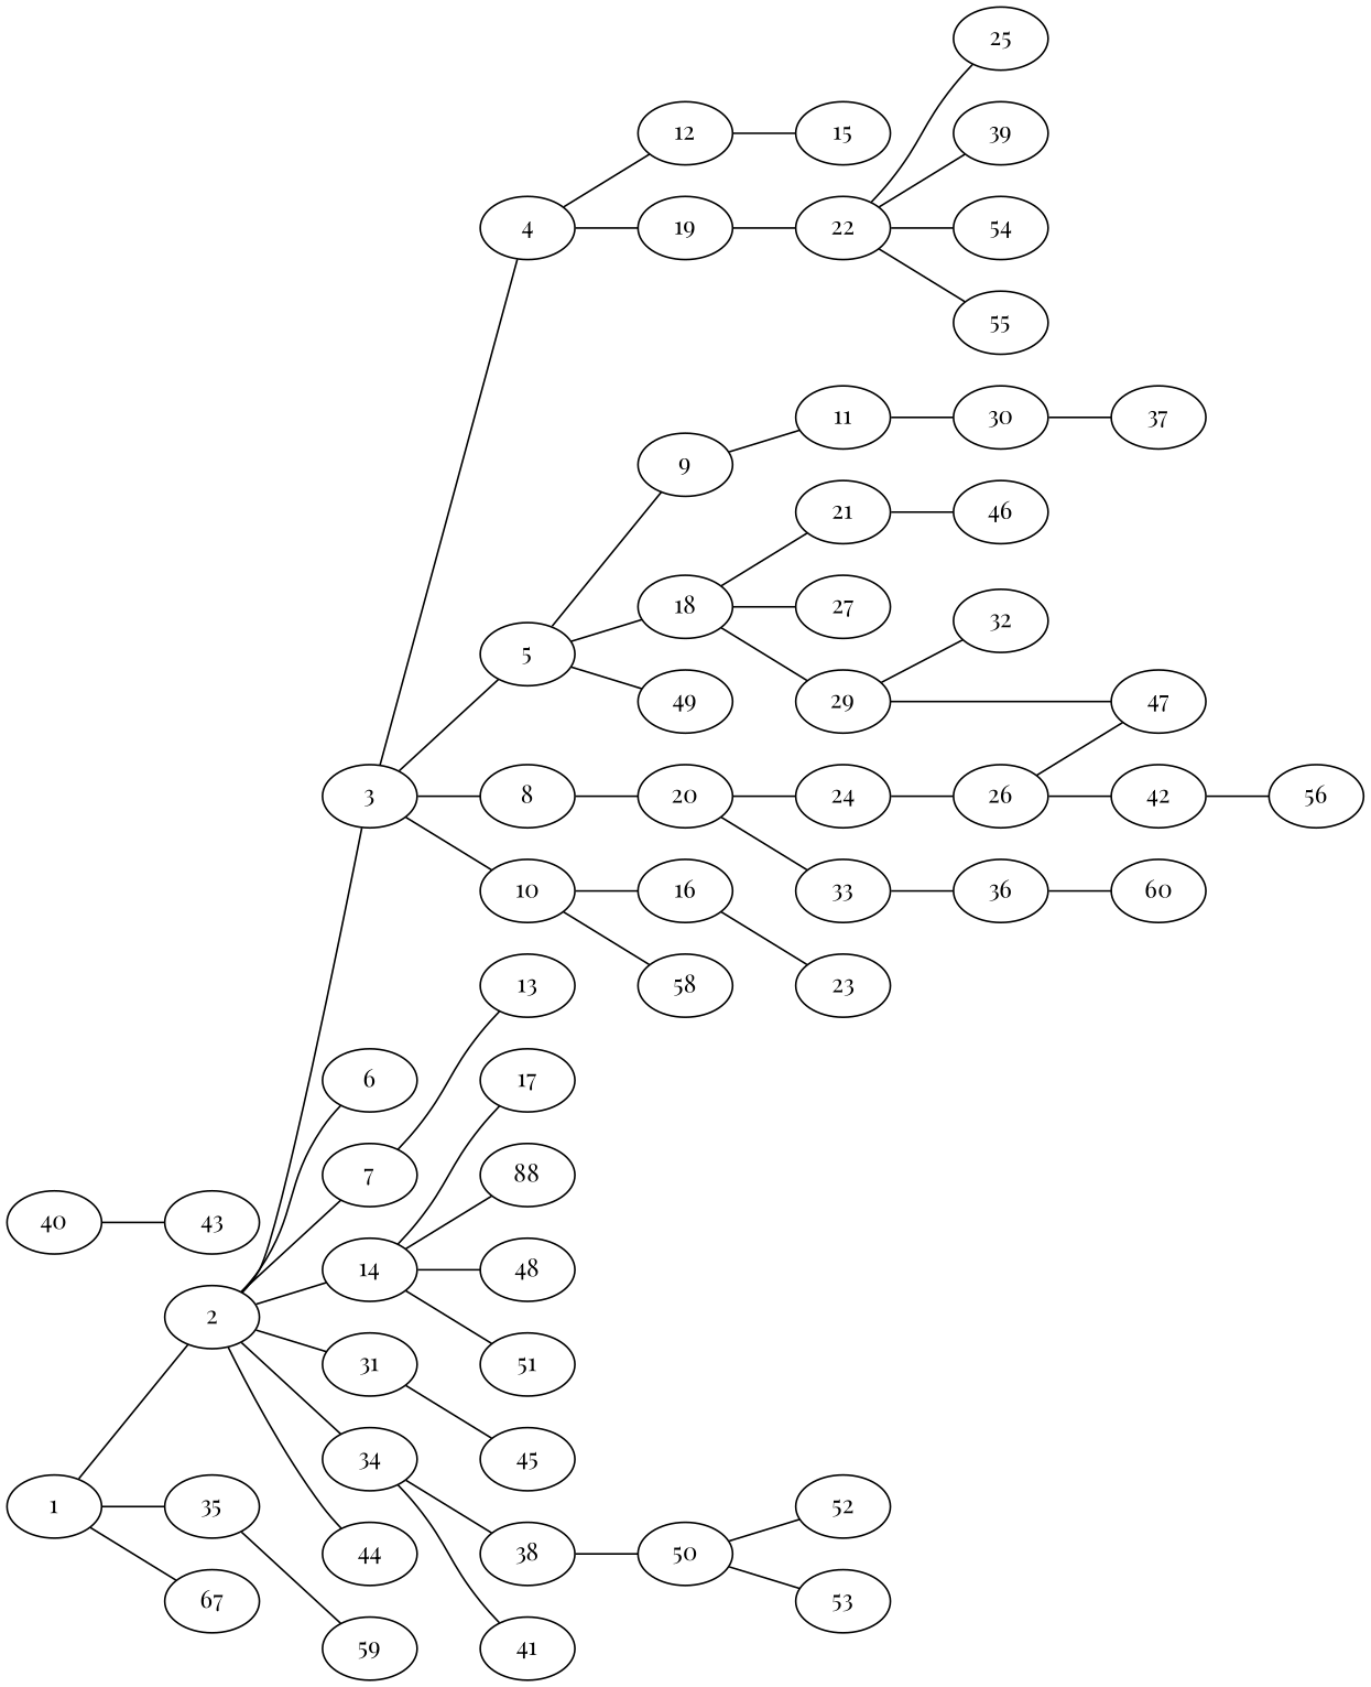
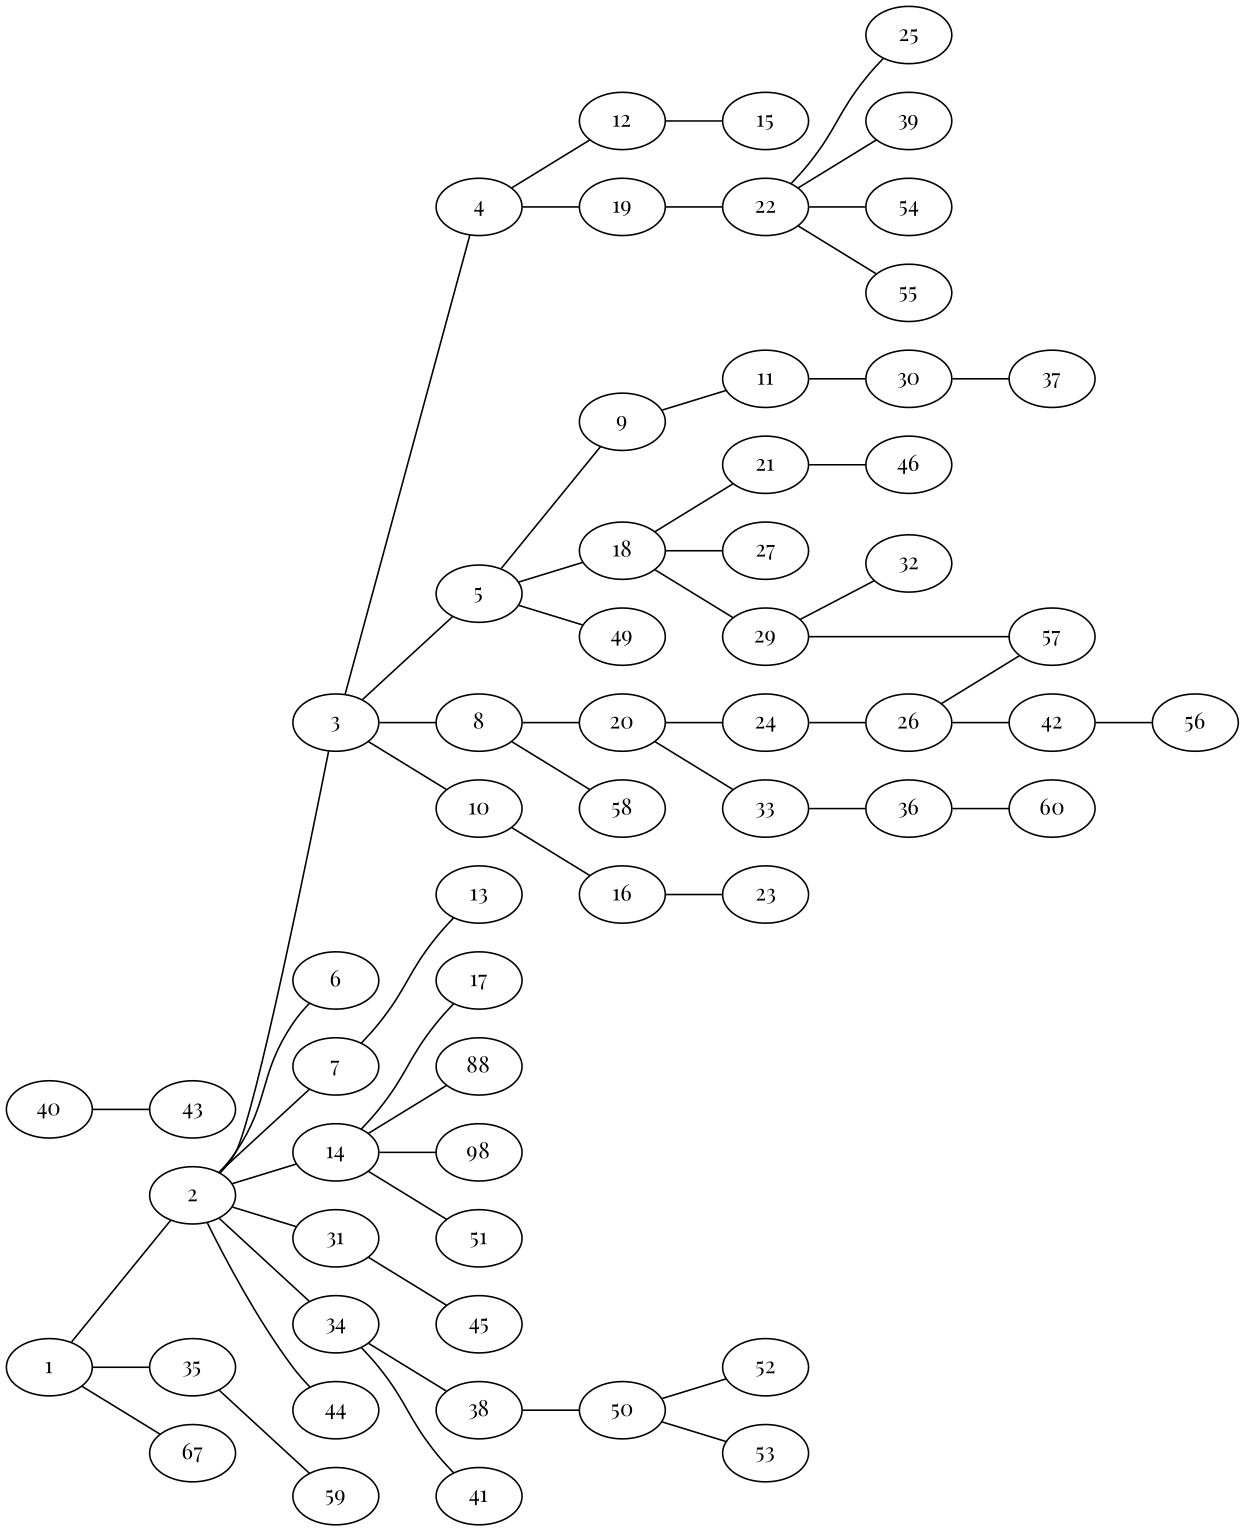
  graph {
    fontname="Playfair Display"
    rankdir=LR
    node [fontname="Playfair Display"]
    edge [fontname="Playfair Display"]
    1
    2
    35
    n4 [label=67]
    3
    6
    7
    14
    31
    34
    44
    59
    4
    5
    8
    10
    13
    17
    n19 [label=88]
-   48
+   48 [label=98]
    51
    45
    38
    41
    12
    19
    9
    18
    49
    20
    16
    58
    50
    15
    22
    11
    21
    27
    29
    24
    33
    23
    25
    39
    54
    55
    30
    46
    32
-   57 [label=47]
+   57
    26
    36
    37
    42
    60
    40
    43
    56
    52
    53
    1 -- 2
    1 -- 35
    1 -- n4
    2 -- 3
    2 -- 6
    2 -- 7
    2 -- 14
    2 -- 31
    2 -- 34
    2 -- 44
    35 -- 59
    3 -- 4
    3 -- 5
    3 -- 8
    3 -- 10
    7 -- 13
    14 -- 17
    14 -- n19
    14 -- 48
    14 -- 51
    31 -- 45
    34 -- 38
    34 -- 41
    4 -- 12
    4 -- 19
    5 -- 9
    5 -- 18
    5 -- 49
    8 -- 20
    10 -- 16
-   10 -- 58
+   8 -- 58
    38 -- 50
    12 -- 15
    19 -- 22
    9 -- 11
    18 -- 21
    18 -- 27
    18 -- 29
    20 -- 24
    20 -- 33
    16 -- 23
    50 -- 52
    50 -- 53
    22 -- 25
    22 -- 39
    22 -- 54
    22 -- 55
    11 -- 30
    21 -- 46
    29 -- 32
    29 -- 57
    24 -- 26
    33 -- 36
    30 -- 37
    26 -- 57
    26 -- 42
    36 -- 60
    42 -- 56
    40 -- 43
  }
